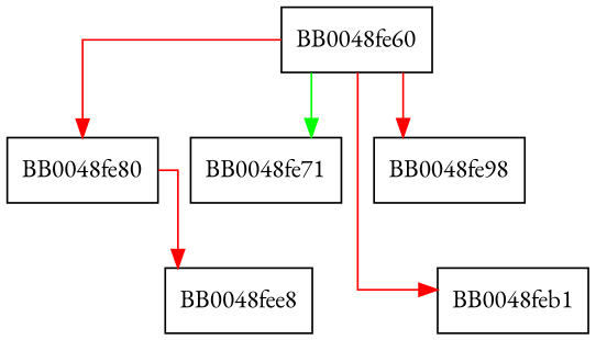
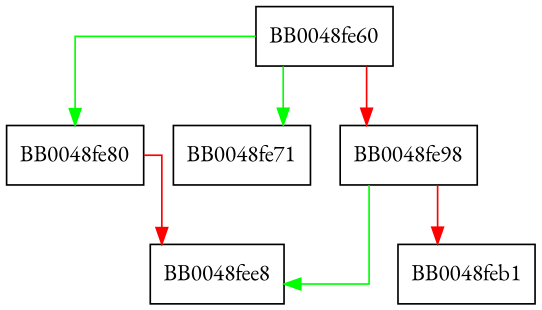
  digraph {
    fontname="EB Garamond"
    splines=ortho
    node [fontname="EB Garamond" shape=box]
    edge [color=green fontname="EB Garamond"]
    BB0048fe60
    BB0048fe80
    BB0048fe71
    BB0048fe98
    BB0048fee8
    BB0048feb1
-   BB0048fe60 -> BB0048fe80 [color=red]
+   BB0048fe60 -> BB0048fe80
    BB0048fe60 -> BB0048fe71
    BB0048fe60 -> BB0048fe98 [color=red]
    BB0048fe80 -> BB0048fee8 [color=red]
-   BB0048fe60 -> BB0048feb1 [color=red]
+   BB0048fe98 -> BB0048fee8
+   BB0048fe98 -> BB0048feb1 [color=red]
  }
